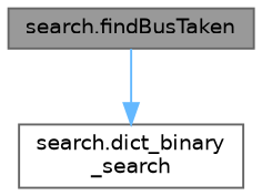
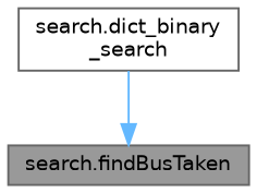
  digraph {
    rankdir=TB
    node [fontname=Helvetica fontsize=10 shape=box style=filled]
    n1 [color=gray40 fillcolor=grey60 fontcolor=black height=0.2 label="search.findBusTaken" width=0.4]
    n2 [color=grey40 fillcolor=white height=0.2 label="search.dict_binary\l_search" width=0.4]
-   n1 -> n2 [color=steelblue1 fontname=Helvetica fontsize=10 labelfontname=Helvetica labelfontsize=10 style=solid]
+   n2 -> n1 [color=steelblue1 fontname=Helvetica fontsize=10 labelfontname=Helvetica labelfontsize=10 style=solid]
  }
